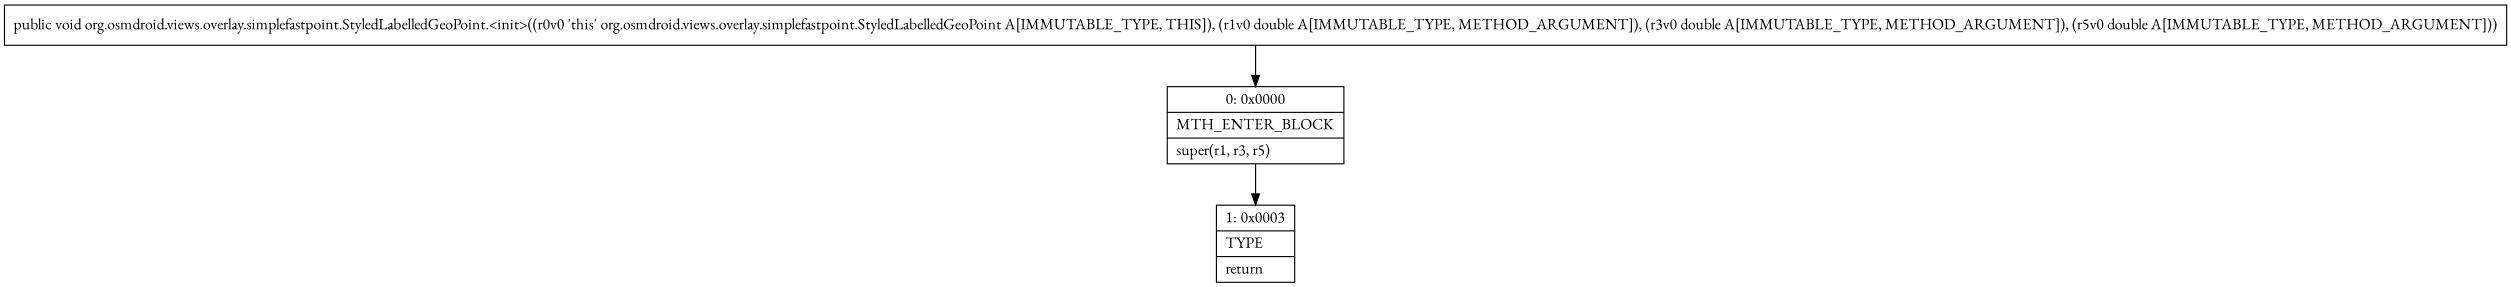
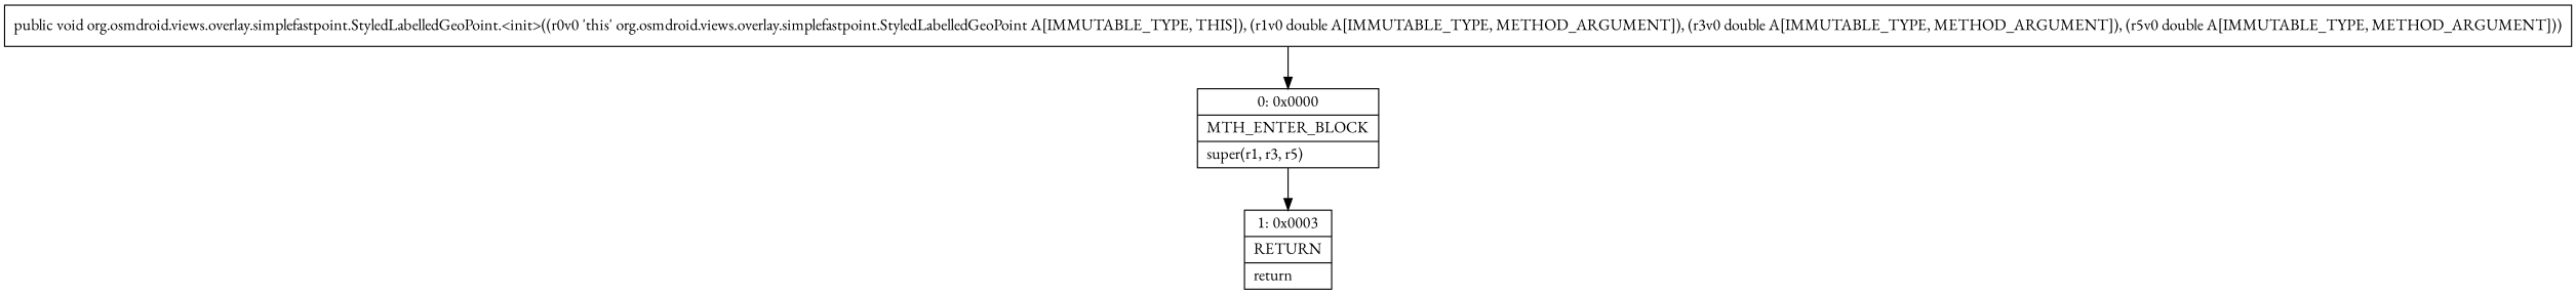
  digraph {
    fontname="EB Garamond"
    node [shape=record fontname="EB Garamond"]
    edge [fontname="EB Garamond"]
    n1 [label="{0\:\ 0x0000|MTH_ENTER_BLOCK\l|super(r1, r3, r5)\l}"]
-   n2 [label="{1\:\ 0x0003|TYPE\l|return\l}"]
+   n2 [label="{1\:\ 0x0003|RETURN\l|return\l}"]
    n3 [label="{public void org.osmdroid.views.overlay.simplefastpoint.StyledLabelledGeoPoint.\<init\>((r0v0 'this' org.osmdroid.views.overlay.simplefastpoint.StyledLabelledGeoPoint A[IMMUTABLE_TYPE, THIS]), (r1v0 double A[IMMUTABLE_TYPE, METHOD_ARGUMENT]), (r3v0 double A[IMMUTABLE_TYPE, METHOD_ARGUMENT]), (r5v0 double A[IMMUTABLE_TYPE, METHOD_ARGUMENT])) }"]
    n1 -> n2
    n3 -> n1
  }
